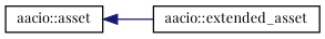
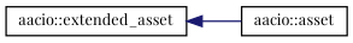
  digraph {
    rankdir=LR
    fontname="Playfair Display"
    node [color=black fillcolor=white fontname="Playfair Display" fontsize=10 shape=record style=filled]
    n1 [height=0.2 label="aacio::asset" width=0.4]
    n2 [height=0.2 label="aacio::extended_asset" width=0.4]
-   n1 -> n2 [color=midnightblue dir=back fontname="Playfair Display" fontsize=10 labelfontname=Helvetica labelfontsize=10 style=solid]
+   n2 -> n1 [color=midnightblue dir=back fontname="Playfair Display" fontsize=10 labelfontname=Helvetica labelfontsize=10 style=solid]
  }
